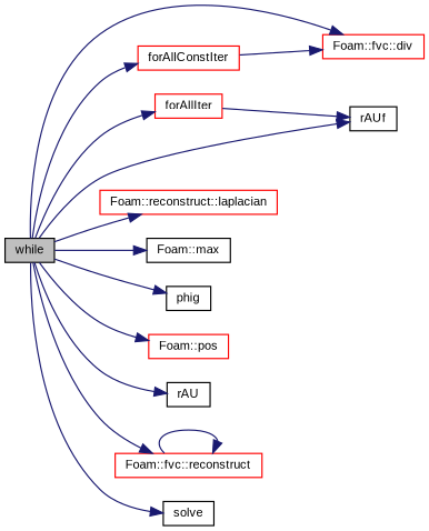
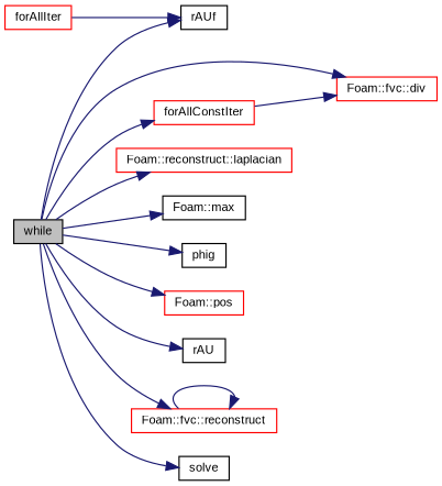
  digraph {
    fontname="Liberation Sans"
    rankdir=LR
    node [color=black fontname="Liberation Sans" fontsize=10 shape=record]
    edge [color=midnightblue fontname="Liberation Sans" fontsize=10 labelfontname=Helvetica labelfontsize=10 style=solid]
    n1 [fillcolor=grey75 fontcolor=black height=0.2 label=while style=filled width=0.4]
    n2 [color=red height=0.2 label="Foam::fvc::div" width=0.4]
    n3 [color=red height=0.2 label=forAllConstIter width=0.4]
    n4 [color=red height=0.2 label=forAllIter width=0.4]
    n5 [height=0.2 label=rAUf width=0.4]
    n6 [color=red height=0.2 label="Foam::reconstruct::laplacian" width=0.4]
    n7 [height=0.2 label="Foam::max" width=0.4]
    n8 [height=0.2 label=phig width=0.4]
    n9 [color=red height=0.2 label="Foam::pos" width=0.4]
    n10 [height=0.2 label=rAU width=0.4]
    n11 [color=red height=0.2 label="Foam::fvc::reconstruct" width=0.4]
    n12 [height=0.2 label=solve width=0.4]
    n1 -> n2
    n1 -> n3
-   n1 -> n4
    n1 -> n5
    n1 -> n6
    n1 -> n7
    n1 -> n8
    n1 -> n9
    n1 -> n10
    n1 -> n11
    n1 -> n12
    n3 -> n2
    n4 -> n5
    n11 -> n11
  }
